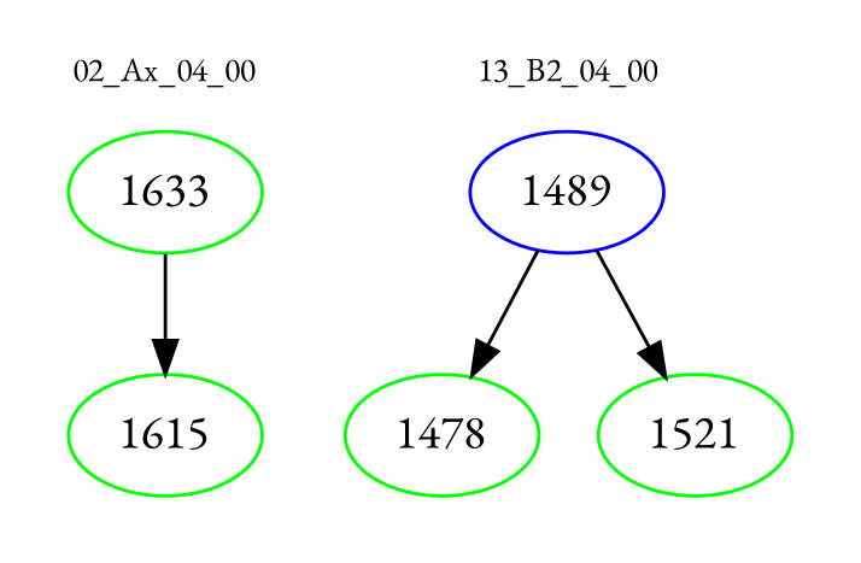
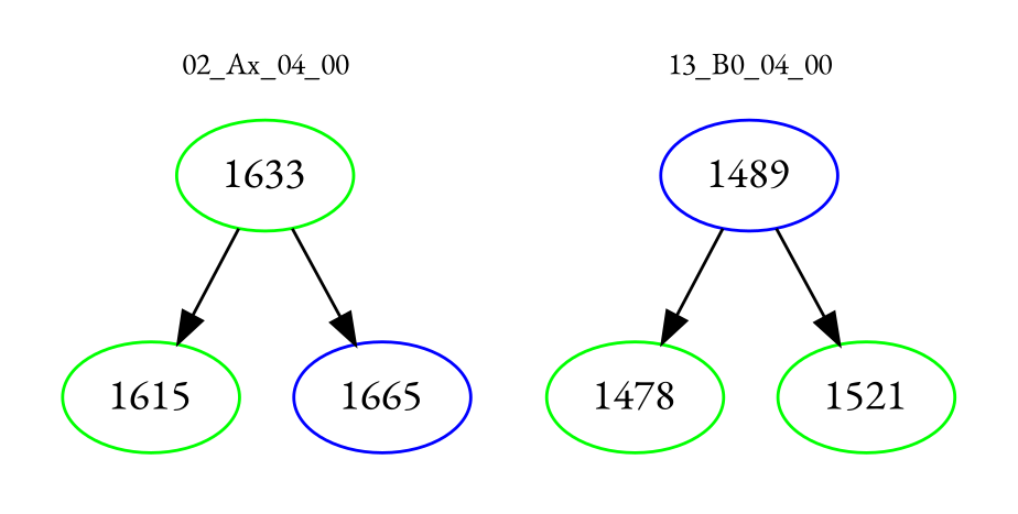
  digraph {
    fontname="EB Garamond"
    node [color=green fontname="EB Garamond"]
    edge [color=black fontname="EB Garamond"]
    n1 [label=1633]
    n2 [label=1615]
+   n3 [color=blue label=1665]
    n4 [color=blue label=1489]
    n5 [label=1478]
    n6 [label=1521]
    subgraph cluster_1 {
      color=white
      fontsize=10
      label="02_Ax_04_00"
      n1
      n2
+     n3
    }
    subgraph cluster_2 {
      color=white
      fontsize=10
-     label="13_B2_04_00"
+     label="13_B0_04_00"
      n4
      n5
      n6
    }
    n1 -> n2
+   n1 -> n3
    n4 -> n5
    n4 -> n6
  }
